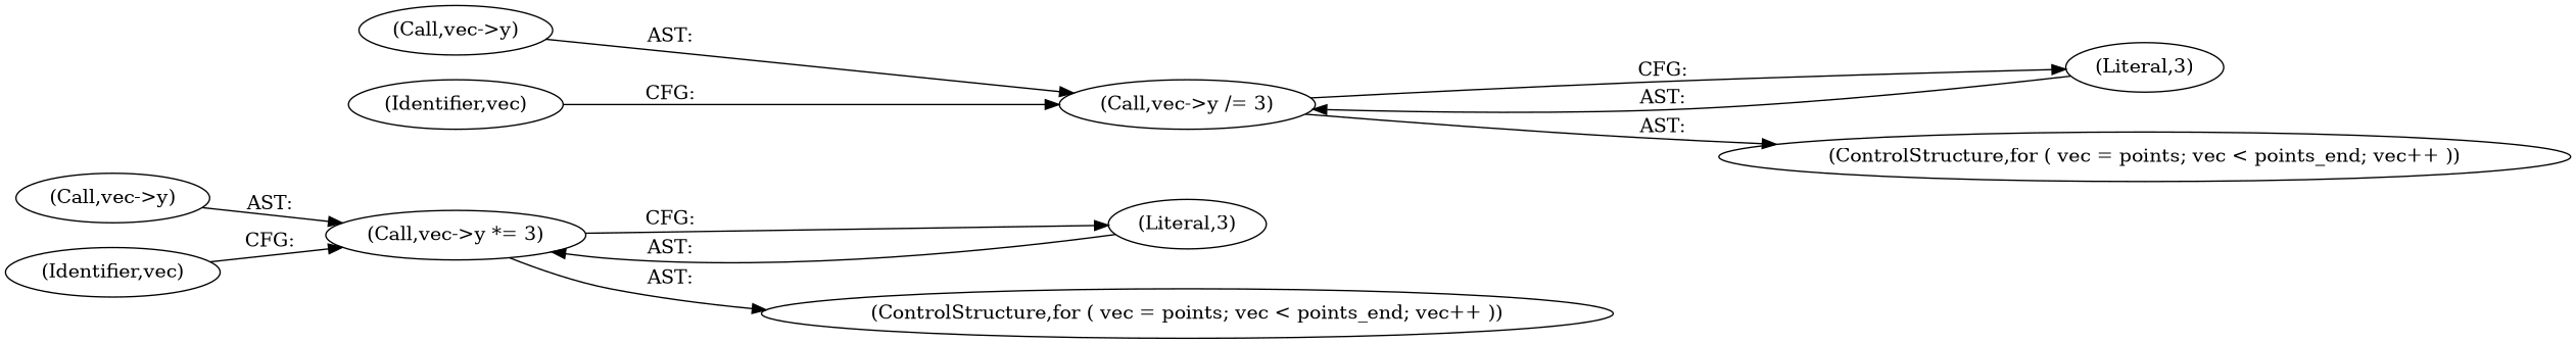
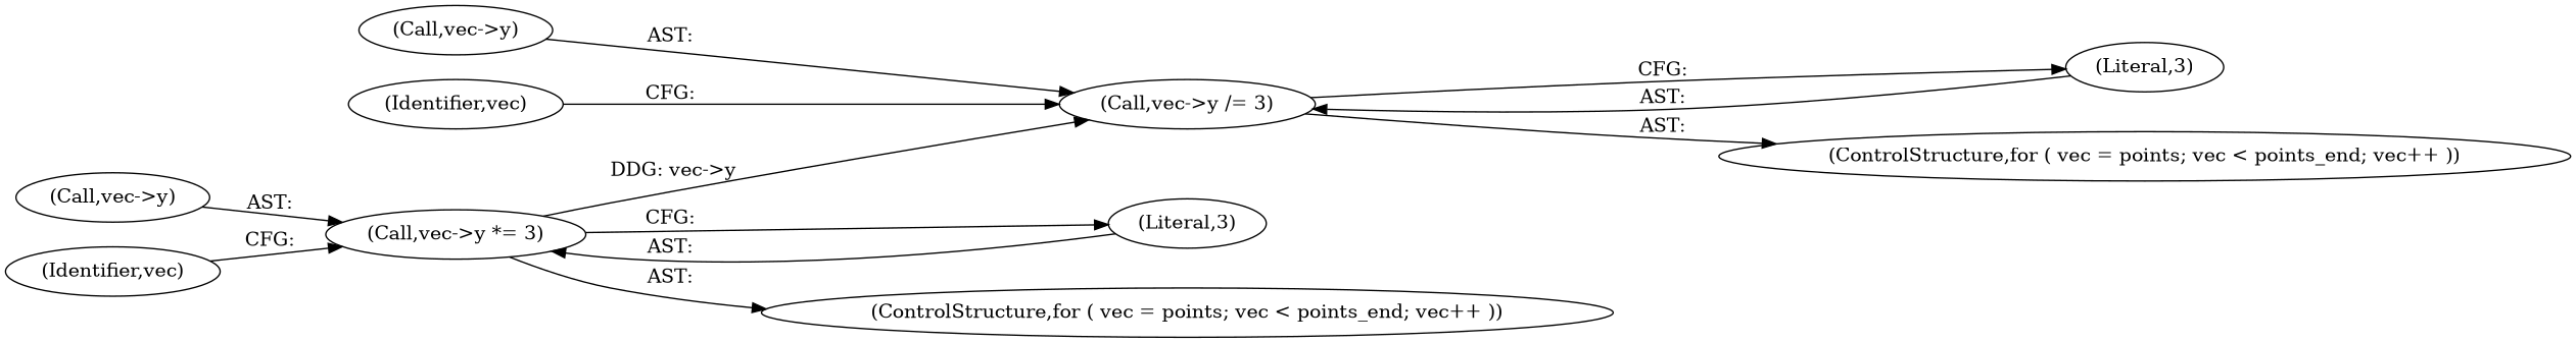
  digraph {
    rankdir=LR
    n1 [label="(Call,vec->y *= 3)"]
    n2 [label="(Call,vec->y /= 3)"]
    n3 [label="(Literal,3)"]
    n4 [label="(ControlStructure,for ( vec = points; vec < points_end; vec++ ))"]
    n5 [label="(Literal,3)"]
    n6 [label="(ControlStructure,for ( vec = points; vec < points_end; vec++ ))"]
    n7 [label="(Call,vec->y)"]
    n8 [label="(Identifier,vec)"]
    n9 [label="(Call,vec->y)"]
    n10 [label="(Identifier,vec)"]
+   n1 -> n2 [label="DDG: vec->y"]
    n1 -> n3 [label="CFG: "]
    n1 -> n4 [label="AST: "]
    n2 -> n5 [label="CFG: "]
    n2 -> n6 [label="AST: "]
    n3 -> n1 [label="AST: "]
    n5 -> n2 [label="AST: "]
    n7 -> n1 [label="AST: "]
    n8 -> n1 [label="CFG: "]
    n9 -> n2 [label="AST: "]
    n10 -> n2 [label="CFG: "]
  }
